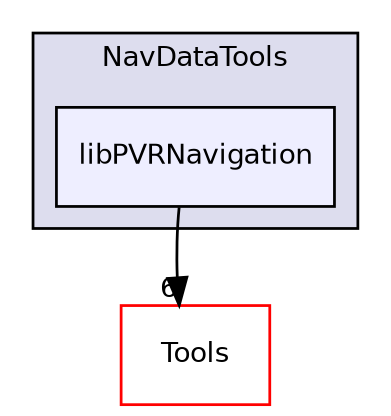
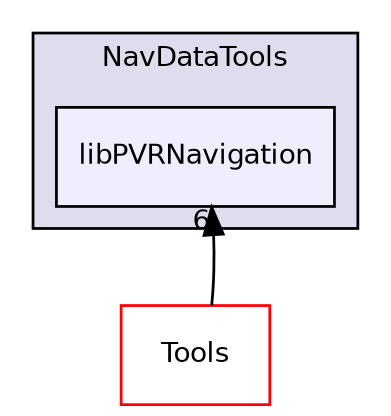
  digraph {
    compound=true
    node [fontname=Helvetica fontsize=10 shape=box style=filled]
    n1 [fillcolor="#eeeeff" label=libPVRNavigation pencolor=black]
    n2 [color=red fillcolor=white label=Tools]
    subgraph cluster_1 {
      bgcolor="#ddddee"
      fontname=Helvetica
      fontsize=10
      label=NavDataTools
      pencolor=black
      n1
    }
-   n1 -> n2 [headlabel=6 labeldistance=1.5 labelfontname=Helvetica labelfontsize=10]
+   n2 -> n1 [headlabel=6 labeldistance=1.5 labelfontname=Helvetica labelfontsize=10]
  }
